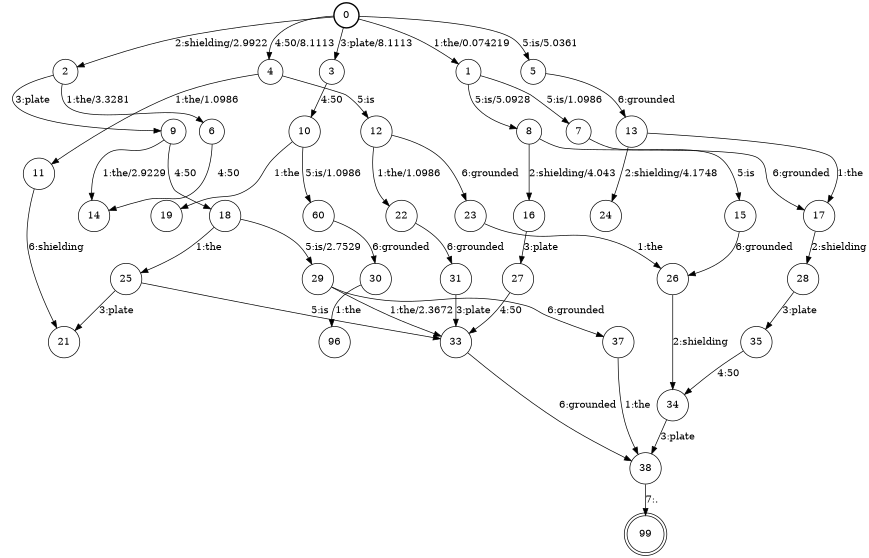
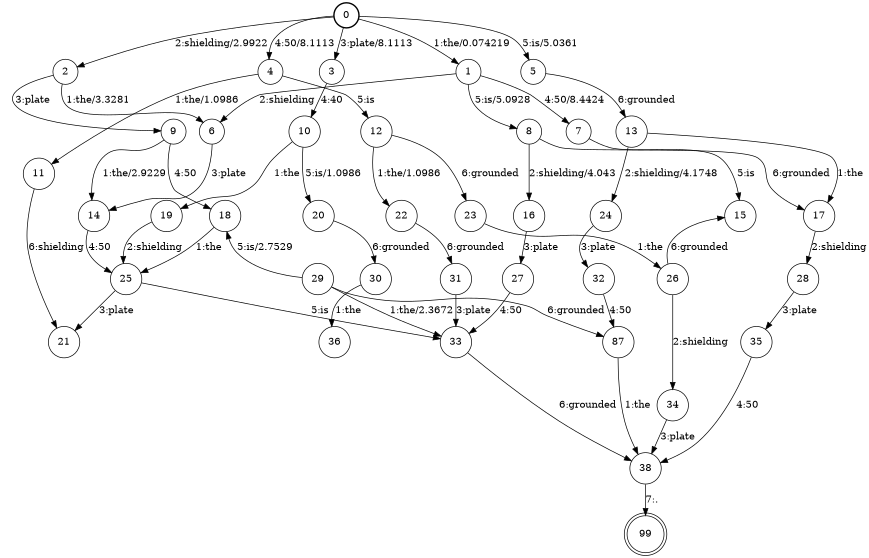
  digraph {
    nodesep=0.25
    rankdir=TB
    ranksep=0.4
    node [fontsize=14 shape=circle style=solid]
    edge [fontsize=14]
    n1 [label=0 style=bold]
    n2 [label=1]
    n3 [label=2]
    n4 [label=3]
    n5 [label=4]
    n6 [label=5]
    n7 [label=6]
    n8 [label=7]
    n9 [label=8]
    n10 [label=9]
    n11 [label=10]
    n12 [label=11]
    n13 [label=12]
    n14 [label=13]
    n15 [label=14]
    n16 [label=15]
    n17 [label=16]
    n18 [label=17]
    n19 [label=18]
    n20 [label=19]
-   n21 [label=60]
+   n21 [label=20]
    n22 [label=21]
    n23 [label=22]
    n24 [label=23]
    n25 [label=24]
    n26 [label=25]
    n27 [label=26]
    n28 [label=27]
    n29 [label=28]
    n30 [label=29]
    n31 [label=30]
    n32 [label=31]
+   n33 [label=32]
    n34 [label=33]
    n35 [label=34]
    n36 [label=35]
-   n37 [label=37]
-   n38 [label=96]
+   n37 [label=87]
+   n38 [label=36]
    n39 [label=38]
    n40 [label=99 shape=doublecircle]
    n1 -> n2 [label="1:the/0.074219"]
    n1 -> n3 [label="2:shielding/2.9922"]
    n1 -> n4 [label="3:plate/8.1113"]
    n1 -> n5 [label="4:50/8.1113"]
    n1 -> n6 [label="5:is/5.0361"]
-   n2 -> n8 [label="5:is/1.0986"]
+   n2 -> n7 [label="2:shielding"]
+   n2 -> n8 [label="4:50/8.4424"]
    n2 -> n9 [label="5:is/5.0928"]
    n3 -> n7 [label="1:the/3.3281"]
    n3 -> n10 [label="3:plate"]
-   n4 -> n11 [label="4:50"]
+   n4 -> n11 [label="4:40"]
    n5 -> n12 [label="1:the/1.0986"]
    n5 -> n13 [label="5:is"]
    n6 -> n14 [label="6:grounded"]
-   n7 -> n15 [label="4:50"]
+   n7 -> n15 [label="3:plate"]
    n8 -> n16 [label="5:is"]
    n9 -> n17 [label="2:shielding/4.043"]
    n9 -> n18 [label="6:grounded"]
    n10 -> n15 [label="1:the/2.9229"]
    n10 -> n19 [label="4:50"]
    n11 -> n20 [label="1:the"]
    n11 -> n21 [label="5:is/1.0986"]
    n12 -> n22 [label="6:shielding"]
    n13 -> n23 [label="1:the/1.0986"]
    n13 -> n24 [label="6:grounded"]
    n14 -> n18 [label="1:the"]
    n14 -> n25 [label="2:shielding/4.1748"]
-   n16 -> n27 [label="6:grounded"]
+   n15 -> n26 [label="4:50"]
+   n27 -> n16 [label="6:grounded"]
    n17 -> n28 [label="3:plate"]
    n18 -> n29 [label="2:shielding"]
    n19 -> n26 [label="1:the"]
-   n19 -> n30 [label="5:is/2.7529"]
+   n30 -> n19 [label="5:is/2.7529"]
+   n20 -> n26 [label="2:shielding"]
    n21 -> n31 [label="6:grounded"]
    n23 -> n32 [label="6:grounded"]
    n24 -> n27 [label="1:the"]
+   n25 -> n33 [label="3:plate"]
    n26 -> n22 [label="3:plate"]
    n26 -> n34 [label="5:is"]
    n27 -> n35 [label="2:shielding"]
    n28 -> n34 [label="4:50"]
    n29 -> n36 [label="3:plate"]
    n30 -> n34 [label="1:the/2.3672"]
    n30 -> n37 [label="6:grounded"]
    n31 -> n38 [label="1:the"]
    n32 -> n34 [label="3:plate"]
+   n33 -> n37 [label="4:50"]
    n34 -> n39 [label="6:grounded"]
    n35 -> n39 [label="3:plate"]
-   n36 -> n35 [label="4:50"]
+   n36 -> n39 [label="4:50"]
    n37 -> n39 [label="1:the"]
    n39 -> n40 [label="7:."]
  }
